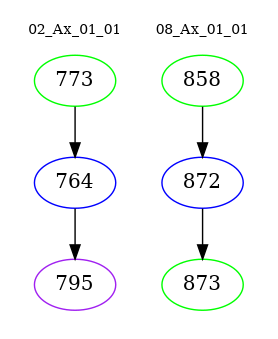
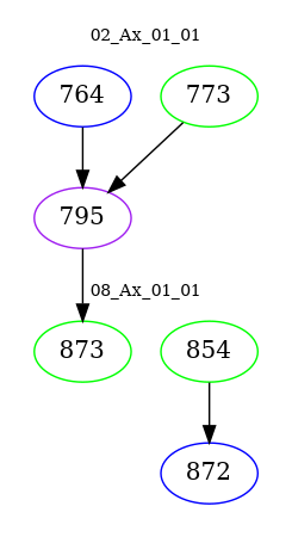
  digraph {
    node [color=green]
    edge [color=black]
    n1 [label=773]
    n2 [color=purple label=795]
    n3 [color=blue label=764]
-   n4 [label=858]
+   n4 [label=854]
    n5 [color=blue label=872]
    n6 [label=873]
    subgraph cluster_1 {
      color=white
      fontsize=10
      label="02_Ax_01_01"
      n1
      n2
      n3
    }
    subgraph cluster_2 {
      color=white
      fontsize=10
      label="08_Ax_01_01"
      n4
      n5
      n6
    }
-   n1 -> n3
+   n1 -> n2
    n3 -> n2
    n4 -> n5
-   n5 -> n6
+   n2 -> n6
  }
